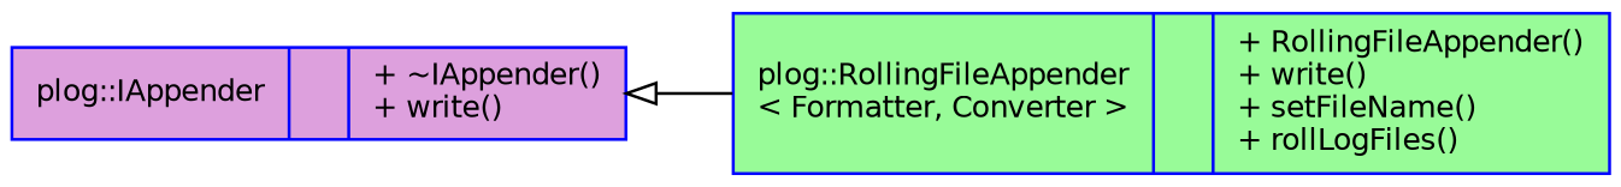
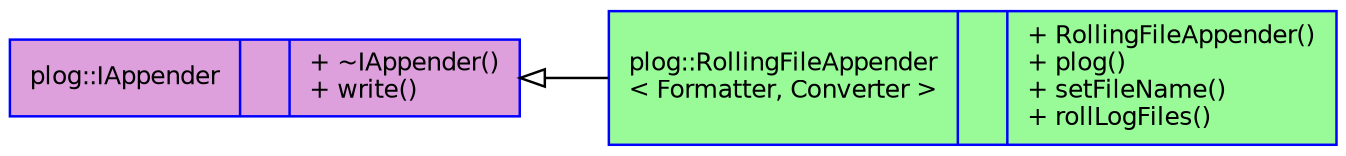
  digraph {
    rankdir=LR
    node [color=blue fontname=Helvetica fontsize=10 shape=record style=filled]
-   n1 [fillcolor=palegreen fontcolor=black height=0.2 label="{plog::RollingFileAppender\l\< Formatter, Converter \>\n||+ RollingFileAppender()\l+ write()\l+ setFileName()\l+ rollLogFiles()\l}" width=0.4]
+   n1 [fillcolor=palegreen fontcolor=black height=0.2 label="{plog::RollingFileAppender\l\< Formatter, Converter \>\n||+ RollingFileAppender()\l+ plog()\l+ setFileName()\l+ rollLogFiles()\l}" width=0.4]
    n2 [height=0.2 label="{plog::IAppender\n||+ ~IAppender()\l+ write()\l}" width=0.4 fillcolor=plum]
    n2 -> n1 [arrowtail=onormal color=black dir=back fontname=Helvetica fontsize=10 labelfontname=Helvetica labelfontsize=10 style=solid]
  }
